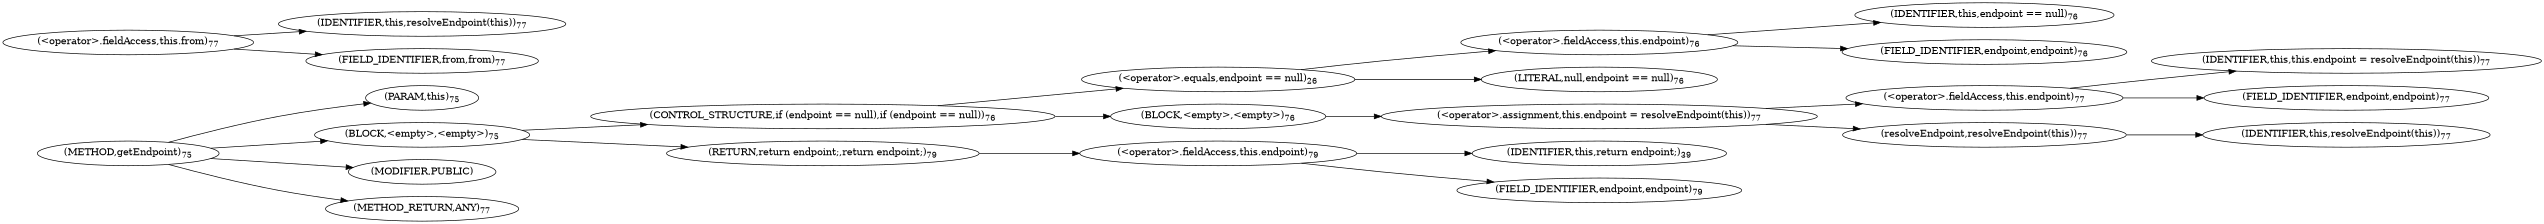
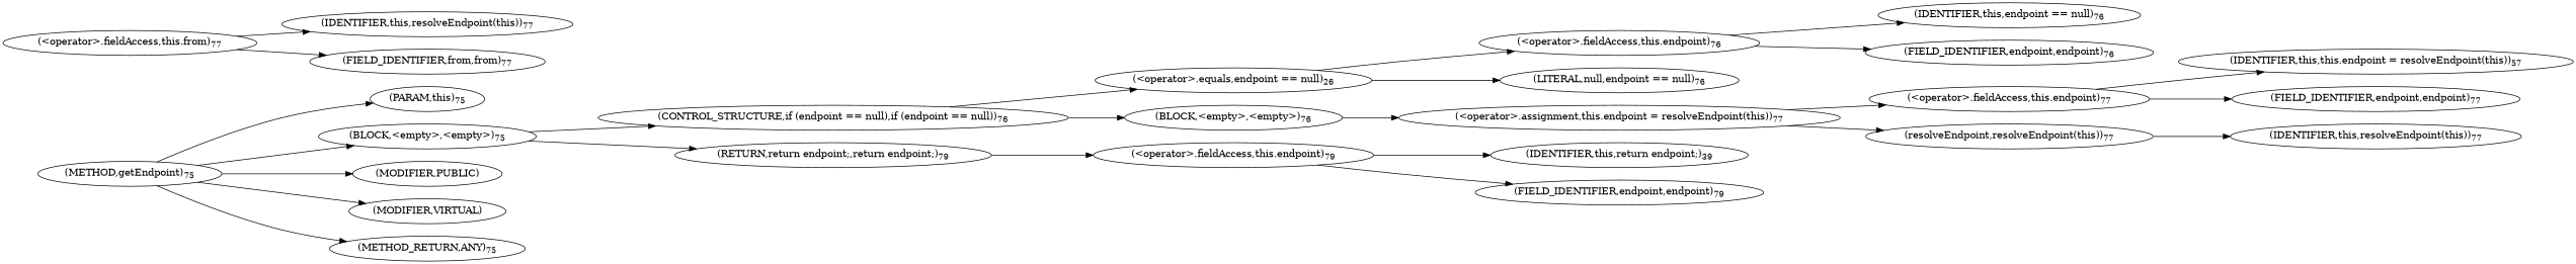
  digraph {
    rankdir=LR
    n1 [label=<(METHOD,getEndpoint)<SUB>75</SUB>>]
    n2 [label=<(PARAM,this)<SUB>75</SUB>>]
    n3 [label=<(BLOCK,&lt;empty&gt;,&lt;empty&gt;)<SUB>75</SUB>>]
    n4 [label=<(MODIFIER,PUBLIC)>]
-   n6 [label=<(METHOD_RETURN,ANY)<SUB>77</SUB>>]
+   n5 [label=<(MODIFIER,VIRTUAL)>]
+   n6 [label=<(METHOD_RETURN,ANY)<SUB>75</SUB>>]
    n7 [label=<(CONTROL_STRUCTURE,if (endpoint == null),if (endpoint == null))<SUB>76</SUB>>]
    n8 [label=<(RETURN,return endpoint;,return endpoint;)<SUB>79</SUB>>]
    n9 [label=<(&lt;operator&gt;.equals,endpoint == null)<SUB>26</SUB>>]
    n10 [label=<(BLOCK,&lt;empty&gt;,&lt;empty&gt;)<SUB>76</SUB>>]
    n11 [label=<(&lt;operator&gt;.fieldAccess,this.endpoint)<SUB>79</SUB>>]
    n12 [label=<(&lt;operator&gt;.fieldAccess,this.endpoint)<SUB>76</SUB>>]
    n13 [label=<(LITERAL,null,endpoint == null)<SUB>76</SUB>>]
    n14 [label=<(&lt;operator&gt;.assignment,this.endpoint = resolveEndpoint(this))<SUB>77</SUB>>]
    n15 [label=<(IDENTIFIER,this,endpoint == null)<SUB>76</SUB>>]
    n16 [label=<(FIELD_IDENTIFIER,endpoint,endpoint)<SUB>76</SUB>>]
    n17 [label=<(&lt;operator&gt;.fieldAccess,this.endpoint)<SUB>77</SUB>>]
    n18 [label=<(resolveEndpoint,resolveEndpoint(this))<SUB>77</SUB>>]
-   n19 [label=<(IDENTIFIER,this,this.endpoint = resolveEndpoint(this))<SUB>77</SUB>>]
+   n19 [label=<(IDENTIFIER,this,this.endpoint = resolveEndpoint(this))<SUB>57</SUB>>]
    n20 [label=<(FIELD_IDENTIFIER,endpoint,endpoint)<SUB>77</SUB>>]
    n21 [label=<(IDENTIFIER,this,resolveEndpoint(this))<SUB>77</SUB>>]
    n22 [label=<(&lt;operator&gt;.fieldAccess,this.from)<SUB>77</SUB>>]
    n23 [label=<(IDENTIFIER,this,resolveEndpoint(this))<SUB>77</SUB>>]
    n24 [label=<(FIELD_IDENTIFIER,from,from)<SUB>77</SUB>>]
    n25 [label=<(IDENTIFIER,this,return endpoint;)<SUB>39</SUB>>]
    n26 [label=<(FIELD_IDENTIFIER,endpoint,endpoint)<SUB>79</SUB>>]
    n1 -> n2
    n1 -> n3
    n1 -> n4
+   n1 -> n5
    n1 -> n6
    n3 -> n7
    n3 -> n8
    n7 -> n9
    n7 -> n10
    n8 -> n11
    n9 -> n12
    n9 -> n13
    n10 -> n14
    n11 -> n25
    n11 -> n26
    n12 -> n15
    n12 -> n16
    n14 -> n17
    n14 -> n18
    n17 -> n19
    n17 -> n20
    n18 -> n21
    n22 -> n23
    n22 -> n24
  }
